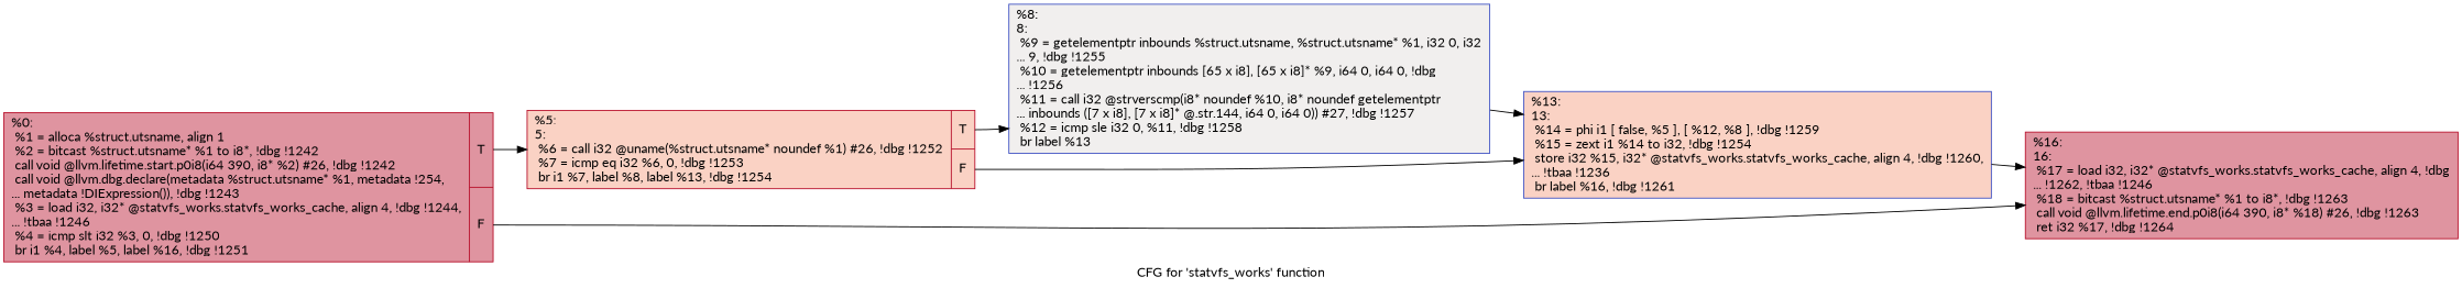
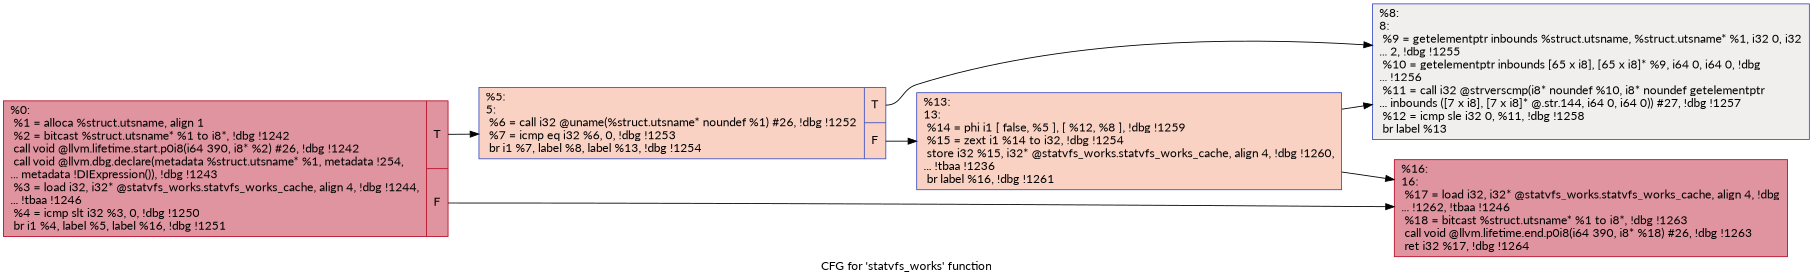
  digraph {
    fontname=Lato
    label="CFG for 'statvfs_works' function"
    rankdir=LR
    node [color="#3d50c3ff" fillcolor="#b70d2870" fontname=Lato shape=record style=filled]
    edge [fontname=Lato]
    n1 [color="#b70d28ff" label="{%0:\l  %1 = alloca %struct.utsname, align 1\l  %2 = bitcast %struct.utsname* %1 to i8*, !dbg !1242\l  call void @llvm.lifetime.start.p0i8(i64 390, i8* %2) #26, !dbg !1242\l  call void @llvm.dbg.declare(metadata %struct.utsname* %1, metadata !254,\l... metadata !DIExpression()), !dbg !1243\l  %3 = load i32, i32* @statvfs_works.statvfs_works_cache, align 4, !dbg !1244,\l... !tbaa !1246\l  %4 = icmp slt i32 %3, 0, !dbg !1250\l  br i1 %4, label %5, label %16, !dbg !1251\l|{<s0>T|<s1>F}}"]
-   n2 [color="#b70d28ff" fillcolor="#f4987a70" label="{%5:\l5:                                                \l  %6 = call i32 @uname(%struct.utsname* noundef %1) #26, !dbg !1252\l  %7 = icmp eq i32 %6, 0, !dbg !1253\l  br i1 %7, label %8, label %13, !dbg !1254\l|{<s0>T|<s1>F}}"]
+   n2 [fillcolor="#f4987a70" label="{%5:\l5:                                                \l  %6 = call i32 @uname(%struct.utsname* noundef %1) #26, !dbg !1252\l  %7 = icmp eq i32 %6, 0, !dbg !1253\l  br i1 %7, label %8, label %13, !dbg !1254\l|{<s0>T|<s1>F}}"]
    n3 [color="#b70d28ff" label="{%16:\l16:                                               \l  %17 = load i32, i32* @statvfs_works.statvfs_works_cache, align 4, !dbg\l... !1262, !tbaa !1246\l  %18 = bitcast %struct.utsname* %1 to i8*, !dbg !1263\l  call void @llvm.lifetime.end.p0i8(i64 390, i8* %18) #26, !dbg !1263\l  ret i32 %17, !dbg !1264\l}"]
-   n4 [fillcolor="#e0dbd870" label="{%8:\l8:                                                \l  %9 = getelementptr inbounds %struct.utsname, %struct.utsname* %1, i32 0, i32\l... 9, !dbg !1255\l  %10 = getelementptr inbounds [65 x i8], [65 x i8]* %9, i64 0, i64 0, !dbg\l... !1256\l  %11 = call i32 @strverscmp(i8* noundef %10, i8* noundef getelementptr\l... inbounds ([7 x i8], [7 x i8]* @.str.144, i64 0, i64 0)) #27, !dbg !1257\l  %12 = icmp sle i32 0, %11, !dbg !1258\l  br label %13\l}"]
+   n4 [fillcolor="#e0dbd870" label="{%8:\l8:                                                \l  %9 = getelementptr inbounds %struct.utsname, %struct.utsname* %1, i32 0, i32\l... 2, !dbg !1255\l  %10 = getelementptr inbounds [65 x i8], [65 x i8]* %9, i64 0, i64 0, !dbg\l... !1256\l  %11 = call i32 @strverscmp(i8* noundef %10, i8* noundef getelementptr\l... inbounds ([7 x i8], [7 x i8]* @.str.144, i64 0, i64 0)) #27, !dbg !1257\l  %12 = icmp sle i32 0, %11, !dbg !1258\l  br label %13\l}"]
    n5 [fillcolor="#f4987a70" label="{%13:\l13:                                               \l  %14 = phi i1 [ false, %5 ], [ %12, %8 ], !dbg !1259\l  %15 = zext i1 %14 to i32, !dbg !1254\l  store i32 %15, i32* @statvfs_works.statvfs_works_cache, align 4, !dbg !1260,\l... !tbaa !1236\l  br label %16, !dbg !1261\l}"]
    n1 -> n2 [tailport=s0]
    n1 -> n3 [tailport=s1]
    n2 -> n4 [tailport=s0]
    n2 -> n5 [tailport=s1]
-   n4 -> n5
+   n5 -> n4
    n5 -> n3
  }
